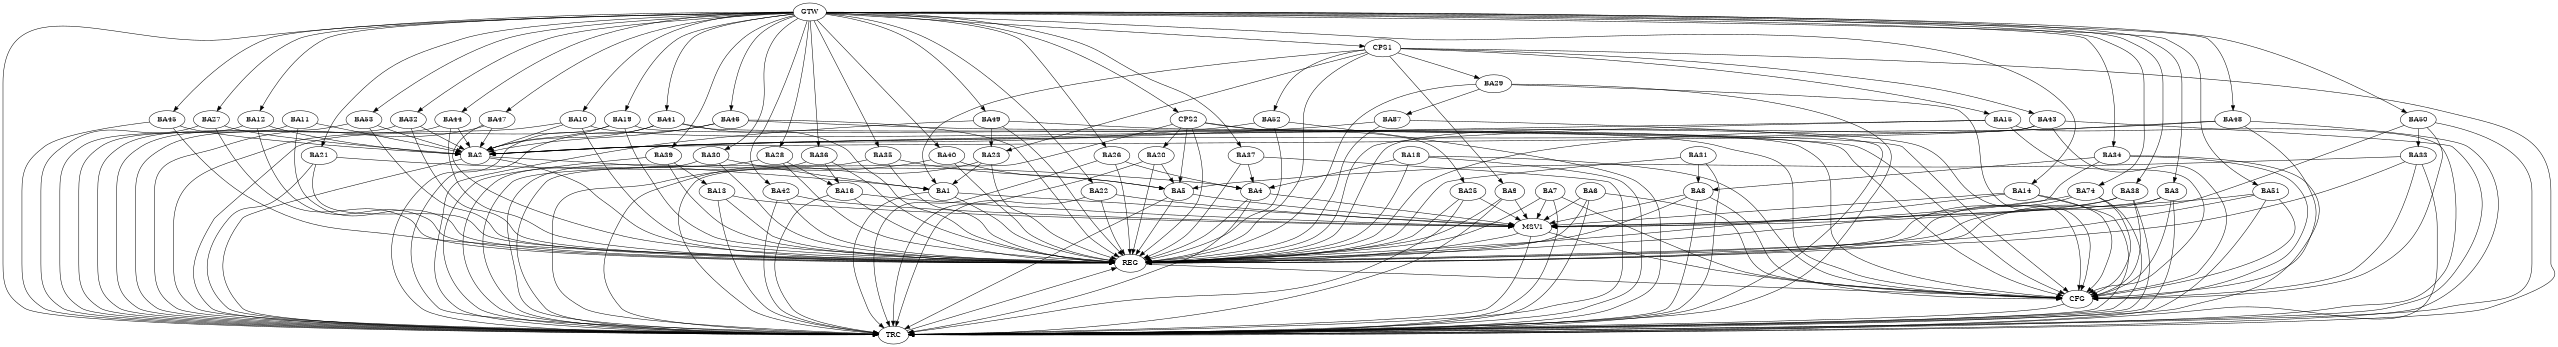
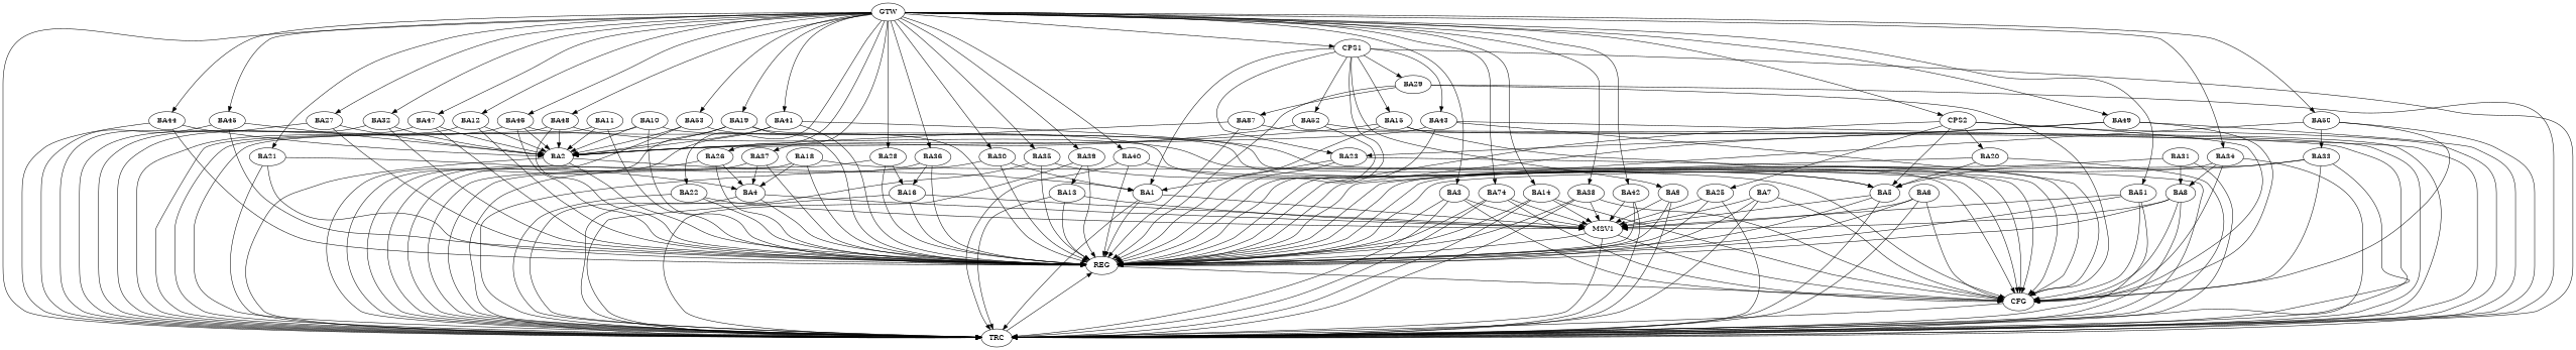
  strict digraph {
    n1 [label=BA1]
    n2 [label=REG]
    n3 [label=TRC]
    n4 [label=MSV1]
    n5 [label=CFG]
    n6 [label=BA2]
    n7 [label=BA3]
    n8 [label=BA4]
    n9 [label=BA5]
    n10 [label=BA6]
    n11 [label=BA7]
    n12 [label=BA8]
    n13 [label=BA9]
    n14 [label=BA10]
    n15 [label=BA11]
    n16 [label=BA12]
    n17 [label=BA13]
    n18 [label=BA14]
    n19 [label=BA15]
    n20 [label=BA16]
    n21 [label=BA87]
    n22 [label=BA18]
    n23 [label=BA19]
    n24 [label=BA20]
    n25 [label=BA21]
    n26 [label=BA22]
    n27 [label=BA23]
    n28 [label=BA74]
    n29 [label=BA25]
    n30 [label=BA26]
    n31 [label=BA27]
    n32 [label=BA28]
    n33 [label=BA29]
    n34 [label=BA30]
    n35 [label=BA31]
    n36 [label=BA32]
    n37 [label=BA33]
    n38 [label=BA34]
    n39 [label=BA35]
    n40 [label=BA36]
    n41 [label=BA37]
    n42 [label=BA38]
    n43 [label=BA39]
    n44 [label=BA40]
    n45 [label=BA41]
    n46 [label=BA42]
    n47 [label=BA43]
    n48 [label=BA44]
    n49 [label=BA45]
    n50 [label=BA46]
    n51 [label=BA47]
    n52 [label=BA48]
    n53 [label=BA49]
    n54 [label=BA50]
    n55 [label=BA51]
    n56 [label=BA52]
    n57 [label=BA53]
    n58 [label=CPS1]
    n59 [label=CPS2]
    n60 [label=GTW]
    n1 -> n2
    n1 -> n3
    n1 -> n4
    n2 -> n5
    n3 -> n2
    n4 -> n2
    n4 -> n3
    n4 -> n5
    n5 -> n3
    n6 -> n1
    n6 -> n2
    n6 -> n3
    n7 -> n2
    n7 -> n3
    n7 -> n4
    n7 -> n5
    n8 -> n2
    n8 -> n3
    n8 -> n4
    n9 -> n2
    n9 -> n3
    n9 -> n4
    n10 -> n2
    n10 -> n3
    n10 -> n4
    n10 -> n5
    n11 -> n2
    n11 -> n3
    n11 -> n4
    n11 -> n5
    n12 -> n2
    n12 -> n3
    n12 -> n4
    n12 -> n5
    n13 -> n2
    n13 -> n3
    n13 -> n4
    n14 -> n2
    n14 -> n3
    n14 -> n5
    n14 -> n6
    n15 -> n2
    n15 -> n3
    n15 -> n6
    n16 -> n2
    n16 -> n3
    n16 -> n6
    n17 -> n2
    n17 -> n3
    n17 -> n4
    n18 -> n2
    n18 -> n3
    n18 -> n4
    n18 -> n5
    n19 -> n2
    n19 -> n3
    n19 -> n5
    n19 -> n6
    n20 -> n2
    n20 -> n3
    n20 -> n4
    n21 -> n2
    n21 -> n3
    n21 -> n6
    n22 -> n2
    n22 -> n3
    n22 -> n5
    n22 -> n8
    n23 -> n2
    n23 -> n3
    n23 -> n5
    n23 -> n6
    n24 -> n2
    n24 -> n3
    n24 -> n9
    n25 -> n2
    n25 -> n3
    n25 -> n8
    n26 -> n2
    n26 -> n3
    n26 -> n4
    n27 -> n1
    n27 -> n2
    n27 -> n3
    n28 -> n2
    n28 -> n3
    n28 -> n4
    n28 -> n5
    n29 -> n2
    n29 -> n3
    n29 -> n4
    n30 -> n2
    n30 -> n3
    n30 -> n8
    n31 -> n2
    n31 -> n3
    n31 -> n6
    n32 -> n2
    n32 -> n3
    n32 -> n20
    n33 -> n2
    n33 -> n3
    n33 -> n5
    n33 -> n21
    n34 -> n1
    n34 -> n2
    n34 -> n3
    n35 -> n2
    n35 -> n3
    n35 -> n12
    n36 -> n2
    n36 -> n3
    n36 -> n6
    n37 -> n2
    n37 -> n3
    n37 -> n5
    n37 -> n9
    n38 -> n2
    n38 -> n3
    n38 -> n5
    n38 -> n12
    n39 -> n2
    n39 -> n3
    n39 -> n9
    n40 -> n2
    n40 -> n3
    n40 -> n20
    n41 -> n2
    n41 -> n3
    n41 -> n8
    n42 -> n2
    n42 -> n3
    n42 -> n4
    n42 -> n5
    n43 -> n2
    n43 -> n3
    n43 -> n17
    n44 -> n2
    n44 -> n3
    n44 -> n9
    n45 -> n2
    n45 -> n3
    n45 -> n5
    n45 -> n6
    n46 -> n2
    n46 -> n3
    n46 -> n4
    n47 -> n2
    n47 -> n3
    n47 -> n5
    n47 -> n6
    n48 -> n2
    n48 -> n3
    n48 -> n6
    n49 -> n2
    n49 -> n3
    n49 -> n6
    n50 -> n2
    n50 -> n3
    n50 -> n5
    n50 -> n6
    n51 -> n2
    n51 -> n3
    n51 -> n6
    n52 -> n2
    n52 -> n3
    n52 -> n5
    n52 -> n6
    n53 -> n2
    n53 -> n3
    n53 -> n5
    n53 -> n27
    n54 -> n2
    n54 -> n3
    n54 -> n5
    n54 -> n37
    n55 -> n2
    n55 -> n3
    n55 -> n4
    n55 -> n5
    n56 -> n2
    n56 -> n3
    n56 -> n6
    n57 -> n2
    n57 -> n3
    n57 -> n6
    n58 -> n1
    n58 -> n2
    n58 -> n3
    n58 -> n13
    n58 -> n19
    n58 -> n27
    n58 -> n33
    n58 -> n47
    n58 -> n56
    n59 -> n2
    n59 -> n3
    n59 -> n5
    n59 -> n9
    n59 -> n24
    n59 -> n29
    n60 -> n3
    n60 -> n7
-   n60 -> n14
    n60 -> n16
    n60 -> n18
    n60 -> n23
    n60 -> n25
    n60 -> n26
    n60 -> n28
    n60 -> n30
    n60 -> n31
    n60 -> n32
    n60 -> n34
    n60 -> n36
    n60 -> n38
    n60 -> n39
    n60 -> n40
    n60 -> n41
    n60 -> n42
    n60 -> n43
    n60 -> n44
    n60 -> n45
    n60 -> n46
    n60 -> n48
    n60 -> n49
    n60 -> n50
    n60 -> n51
    n60 -> n52
    n60 -> n53
    n60 -> n54
    n60 -> n55
    n60 -> n57
    n60 -> n58
    n60 -> n59
  }
